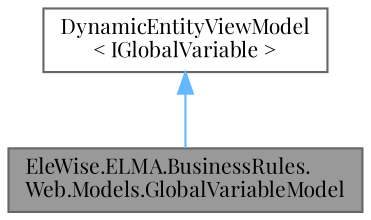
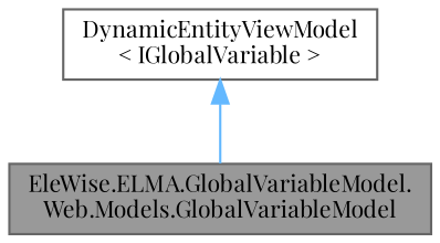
  digraph {
    fontname="Playfair Display"
    node [color=gray40 fontname="Playfair Display" fontsize=10 shape=box style=filled]
-   n1 [fillcolor=grey60 fontcolor=black height=0.2 label="EleWise.ELMA.BusinessRules.\lWeb.Models.GlobalVariableModel" width=0.4]
+   n1 [fillcolor=grey60 fontcolor=black height=0.2 label="EleWise.ELMA.GlobalVariableModel.\lWeb.Models.GlobalVariableModel" width=0.4]
    n2 [fillcolor=white height=0.2 label="DynamicEntityViewModel\l\< IGlobalVariable \>" width=0.4]
    n2 -> n1 [color=steelblue1 dir=back fontname="Playfair Display" fontsize=10 labelfontname=Helvetica labelfontsize=10 style=solid]
  }
